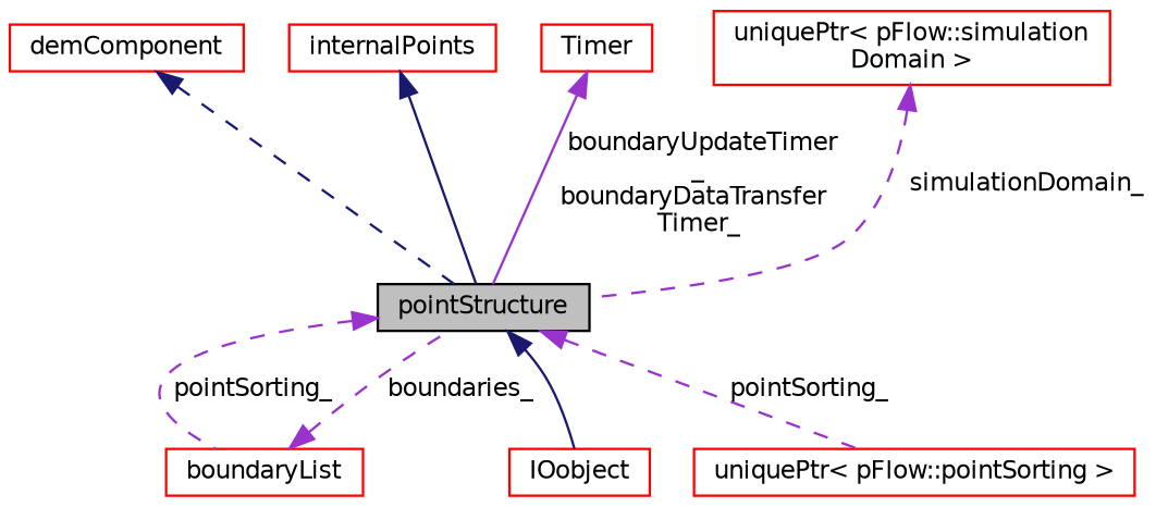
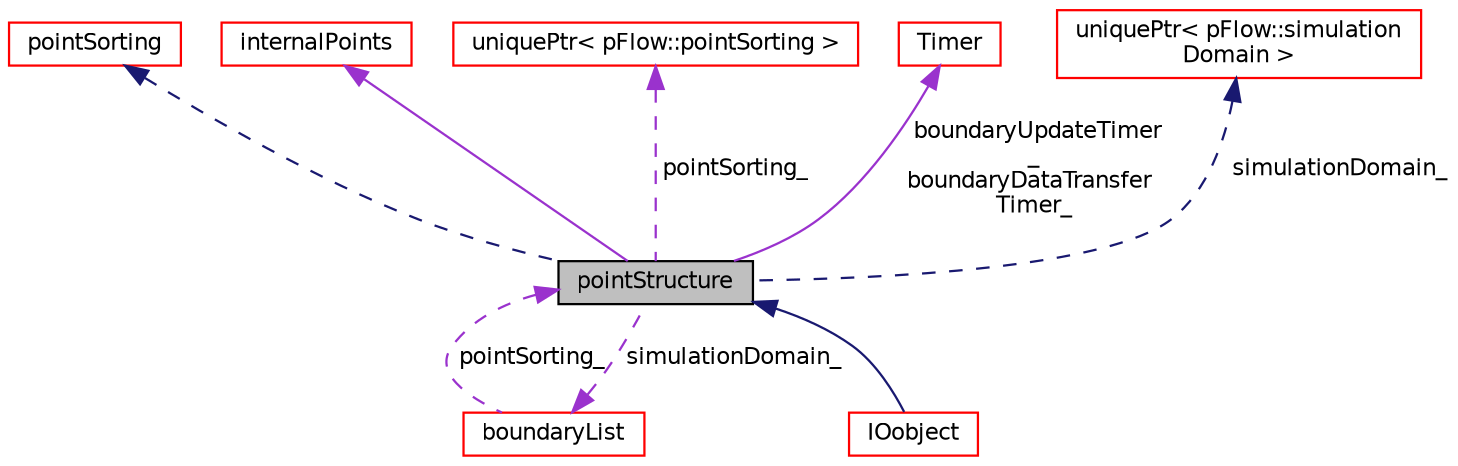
  digraph {
    rankdir=TB
    node [color=red fillcolor=white fontname=Helvetica fontsize=10 shape=record style=filled]
    edge [color=darkorchid3 dir=back fontname=Helvetica fontsize=10 labelfontname=Helvetica labelfontsize=10 style=dashed]
    n1 [color=black fillcolor=grey75 fontcolor=black height=0.2 label=pointStructure width=0.4]
    n2 [height=0.2 label=boundaryList width=0.4]
    n3 [height=0.2 label=IOobject width=0.4]
-   n4 [height=0.2 label=demComponent width=0.4]
+   n4 [height=0.2 label=pointSorting width=0.4]
    n5 [height=0.2 label=internalPoints width=0.4]
    n6 [height=0.2 label="uniquePtr\< pFlow::pointSorting \>" width=0.4]
    n7 [height=0.2 label=Timer width=0.4]
    n8 [height=0.2 label="uniquePtr\< pFlow::simulation\lDomain \>" width=0.4]
    n1 -> n2 [label=" pointSorting_"]
    n1 -> n3 [color=midnightblue style=solid]
-   n2 -> n1 [label=" boundaries_"]
+   n2 -> n1 [label=" simulationDomain_"]
    n4 -> n1 [color=midnightblue]
-   n5 -> n1 [color=midnightblue style=solid]
-   n1 -> n6 [label=" pointSorting_"]
+   n5 -> n1 [style=solid]
+   n6 -> n1 [label=" pointSorting_"]
    n7 -> n1 [label=" boundaryUpdateTimer\l_\nboundaryDataTransfer\lTimer_" style=solid]
-   n8 -> n1 [label=" simulationDomain_"]
+   n8 -> n1 [color=midnightblue label=" simulationDomain_"]
  }
